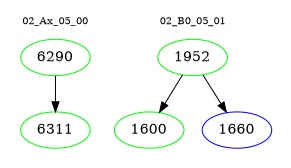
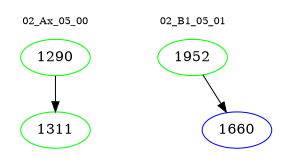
  digraph {
    node [color=green]
    edge [color=black]
-   n1 [label=6290]
-   n2 [label=6311]
+   n1 [label=1290]
+   n2 [label=1311]
    n3 [label=1952]
-   n4 [label=1600]
    n5 [color=blue label=1660]
    subgraph cluster_1 {
      color=white
      fontsize=10
      label="02_Ax_05_00"
      n1
      n2
    }
    subgraph cluster_2 {
      color=white
      fontsize=10
-     label="02_B0_05_01"
+     label="02_B1_05_01"
      n3
-     n4
      n5
    }
    n1 -> n2
-   n3 -> n4
    n3 -> n5
  }
